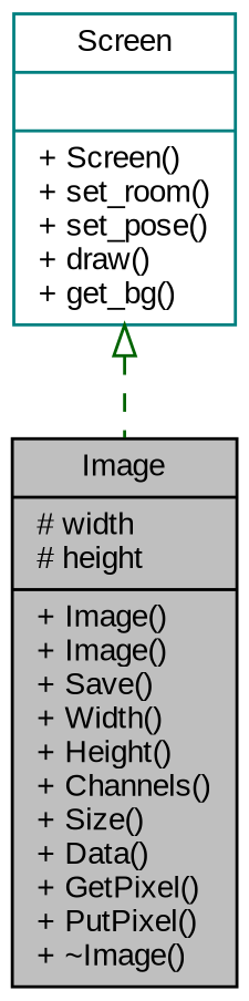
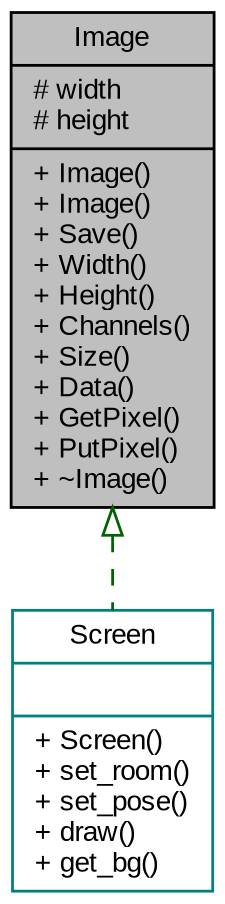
  digraph {
    fontname="Liberation Sans"
    node [fontname="Liberation Sans" fontsize=10 shape=record style=filled]
    n1 [color=black fillcolor=grey75 fontcolor=black height=0.2 label="{Image\n|# width\l# height\l|+ Image()\l+ Image()\l+ Save()\l+ Width()\l+ Height()\l+ Channels()\l+ Size()\l+ Data()\l+ GetPixel()\l+ PutPixel()\l+ ~Image()\l}" width=0.4]
    n2 [color=teal fillcolor=white height=0.2 label="{Screen\n||+ Screen()\l+ set_room()\l+ set_pose()\l+ draw()\l+ get_bg()\l}" width=0.4]
-   n2 -> n1 [arrowtail=onormal color=darkgreen dir=back fontname="Liberation Sans" fontsize=10 labelfontname=Helvetica labelfontsize=10 style=dashed]
+   n1 -> n2 [arrowtail=onormal color=darkgreen dir=back fontname="Liberation Sans" fontsize=10 labelfontname=Helvetica labelfontsize=10 style=dashed]
  }
